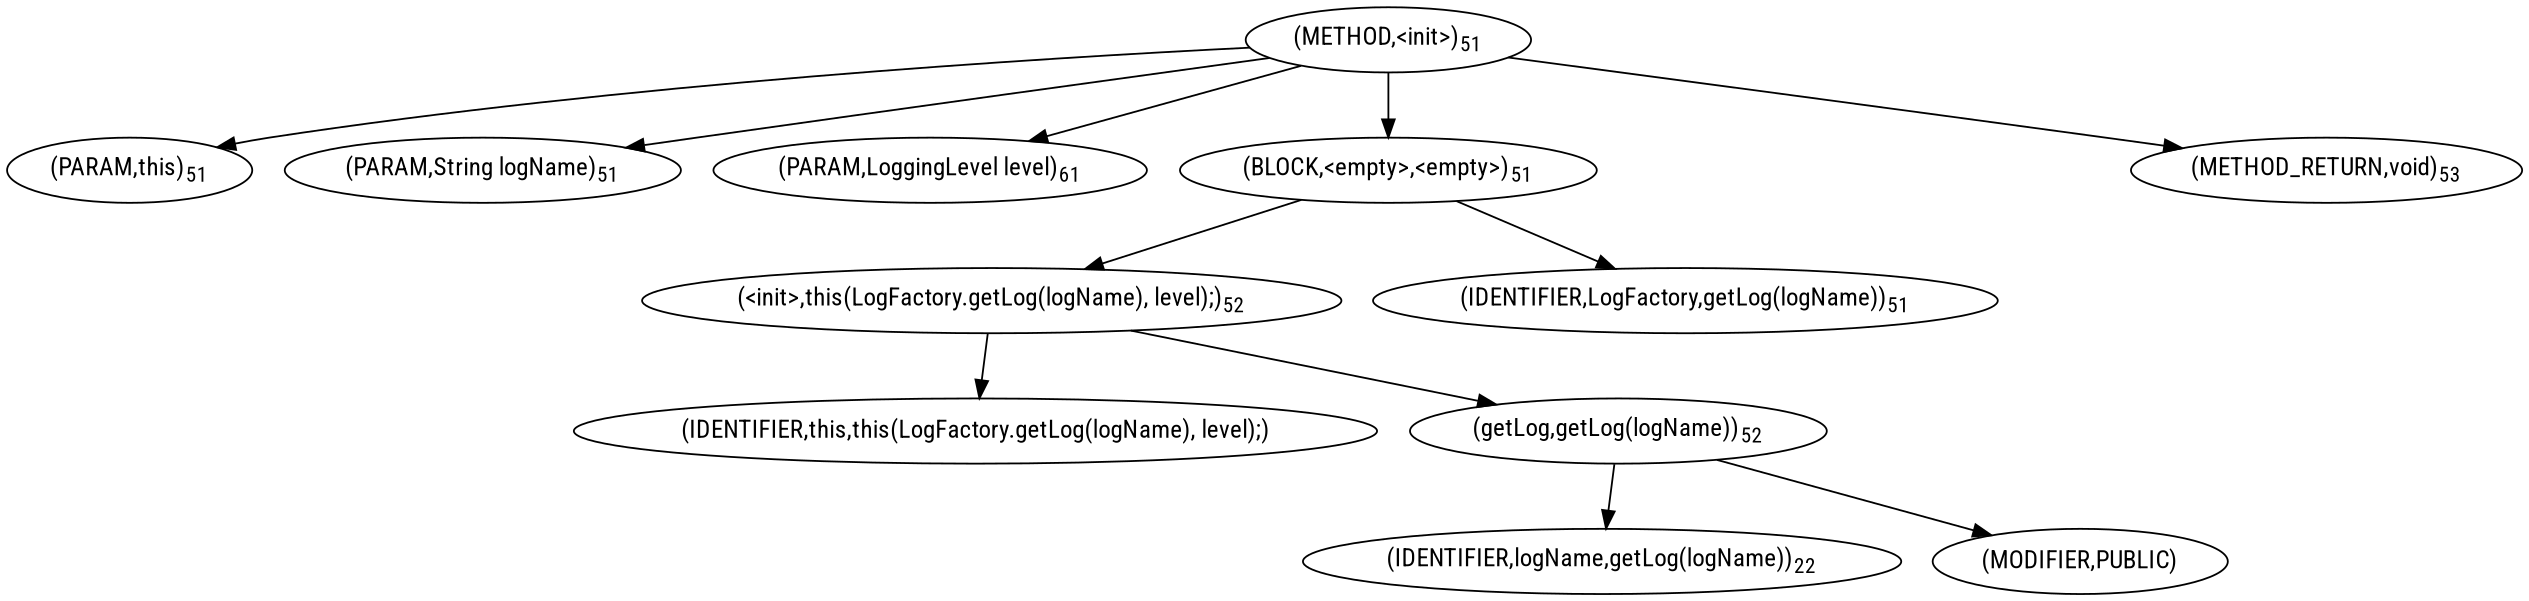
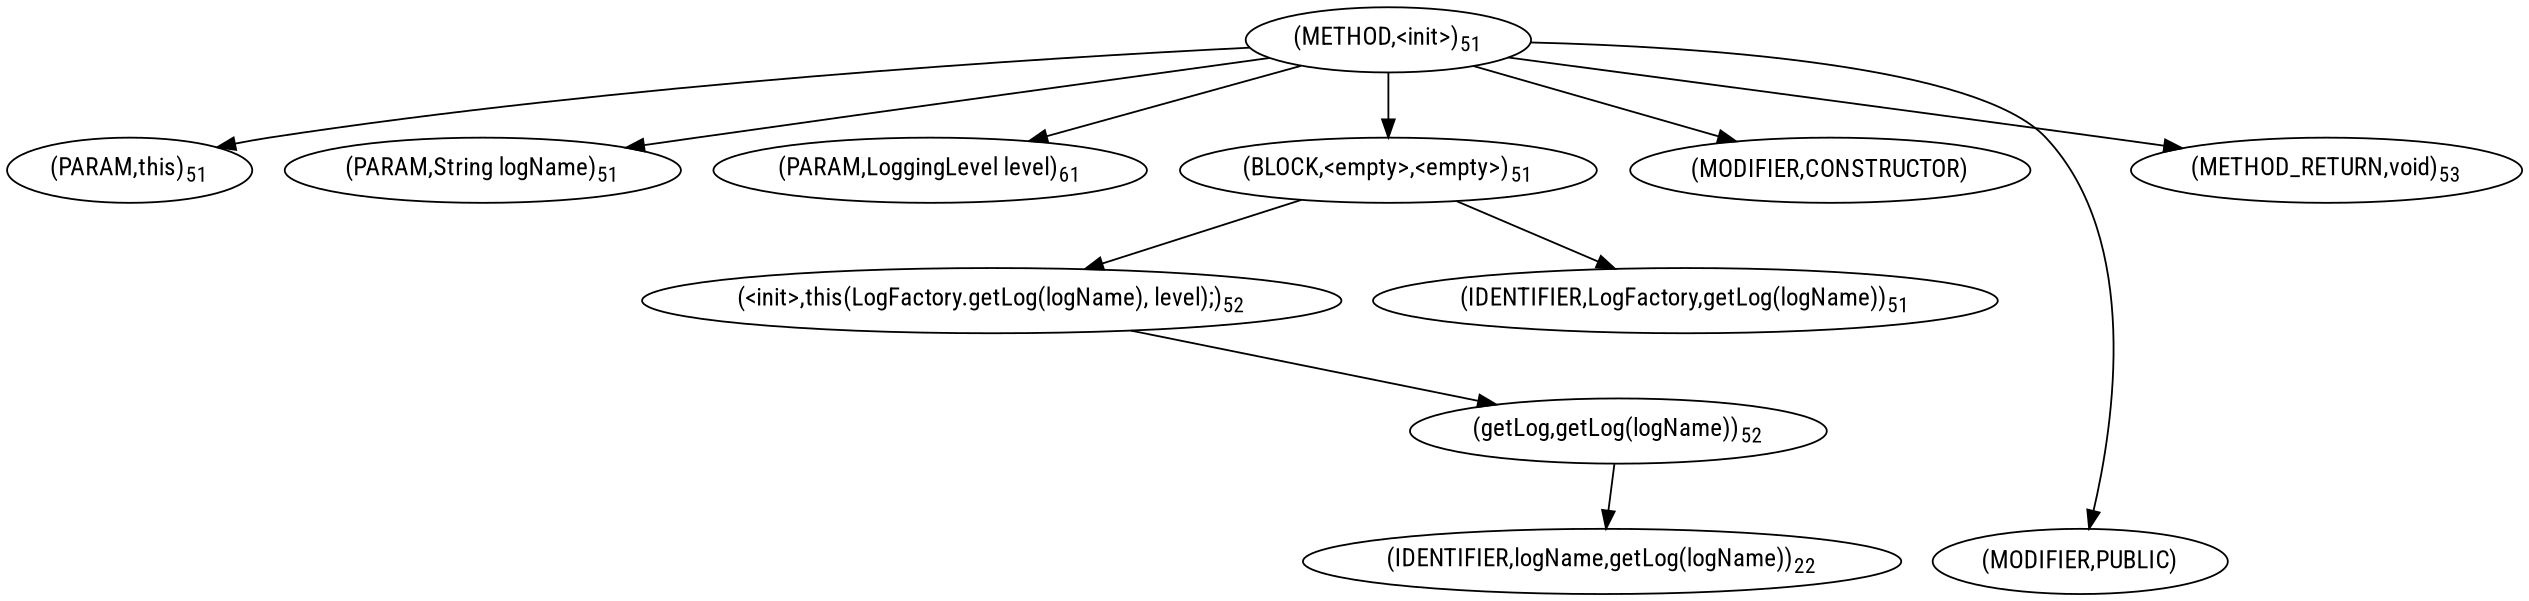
  digraph {
    fontname="Roboto Condensed"
    node [fontname="Roboto Condensed"]
    edge [fontname="Roboto Condensed"]
    n1 [label=<(METHOD,&lt;init&gt;)<SUB>51</SUB>>]
    n2 [label=<(PARAM,this)<SUB>51</SUB>>]
    n3 [label=<(PARAM,String logName)<SUB>51</SUB>>]
    n4 [label=<(PARAM,LoggingLevel level)<SUB>61</SUB>>]
    n5 [label=<(BLOCK,&lt;empty&gt;,&lt;empty&gt;)<SUB>51</SUB>>]
+   n6 [label=<(MODIFIER,CONSTRUCTOR)>]
    n7 [label=<(MODIFIER,PUBLIC)>]
    n8 [label=<(METHOD_RETURN,void)<SUB>53</SUB>>]
    n9 [label=<(&lt;init&gt;,this(LogFactory.getLog(logName), level);)<SUB>52</SUB>>]
    n10 [label=<(IDENTIFIER,LogFactory,getLog(logName))<SUB>51</SUB>>]
-   n11 [label=<(IDENTIFIER,this,this(LogFactory.getLog(logName), level);)>]
    n12 [label=<(getLog,getLog(logName))<SUB>52</SUB>>]
    n13 [label=<(IDENTIFIER,logName,getLog(logName))<SUB>22</SUB>>]
    n1 -> n2
    n1 -> n3
    n1 -> n4
    n1 -> n5
-   n12 -> n7
+   n1 -> n6
+   n1 -> n7
    n1 -> n8
    n5 -> n9
    n5 -> n10
-   n9 -> n11
    n9 -> n12
    n12 -> n13
  }
